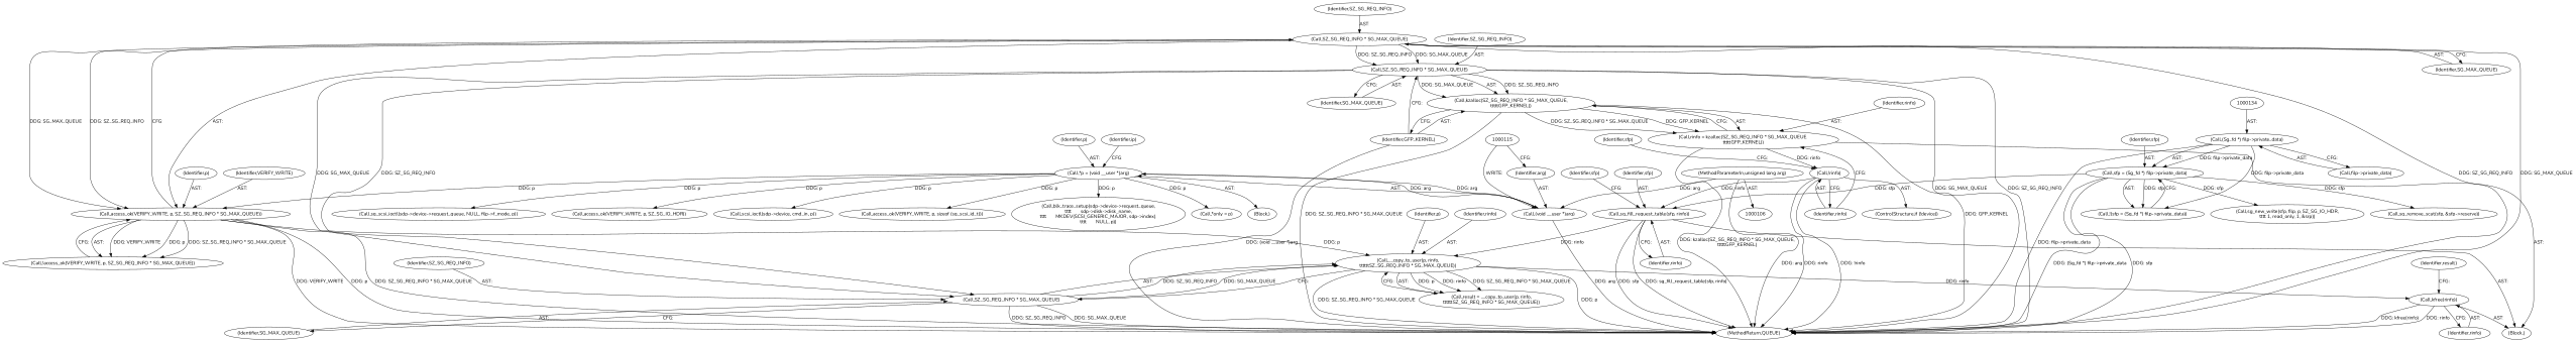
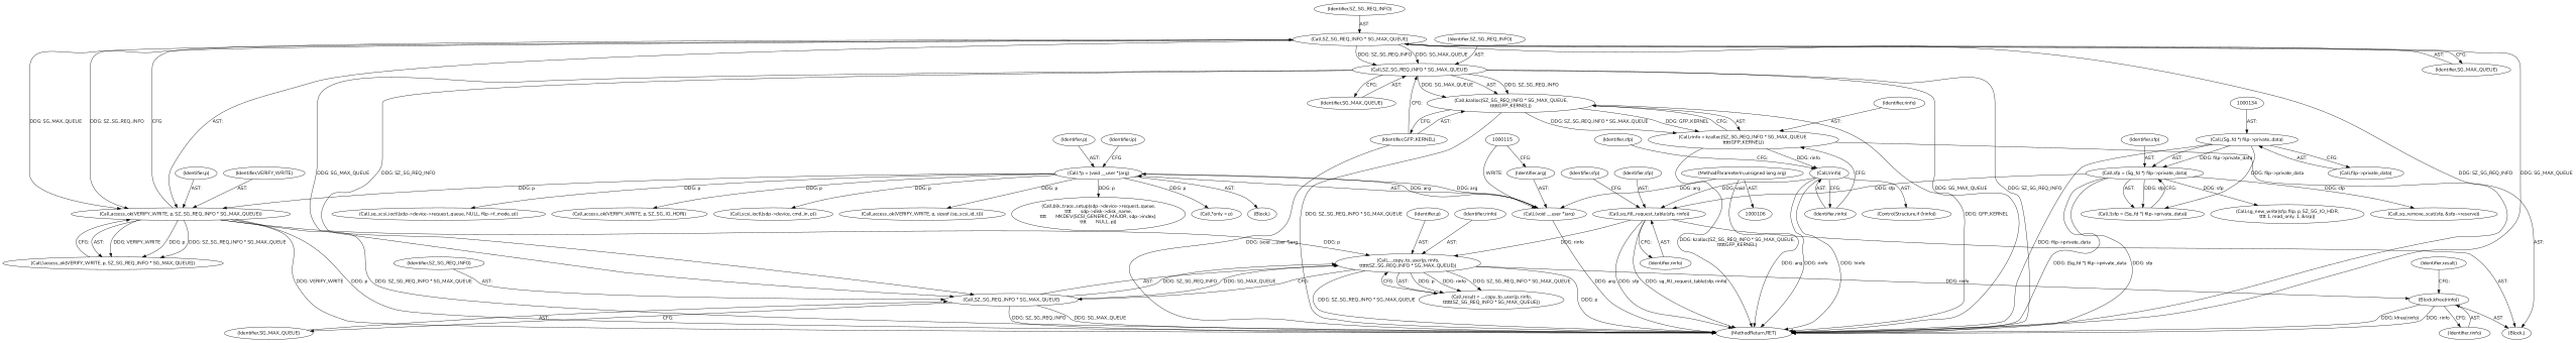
  digraph {
    fontname=Nunito
    node [fontname=Nunito]
    edge [fontname=Nunito]
-   n1 [label="(Call,kfree(rinfo))"]
+   n1 [label="(Block,kfree(rinfo))"]
    n2 [label="(Block,)"]
-   n3 [label="(MethodReturn,QUEUE)"]
+   n3 [label="(MethodReturn,RET)"]
    n4 [label="(Identifier,rinfo)"]
    n5 [label="(Call,__copy_to_user(p, rinfo,\n\t\t\t\t\t\tSZ_SG_REQ_INFO * SG_MAX_QUEUE))"]
    n6 [label="(Call,SZ_SG_REQ_INFO * SG_MAX_QUEUE)"]
    n7 [label="(Call,result = __copy_to_user(p, rinfo,\n\t\t\t\t\t\tSZ_SG_REQ_INFO * SG_MAX_QUEUE))"]
    n8 [label="(Identifier,SG_MAX_QUEUE)"]
    n9 [label="(Call,access_ok(VERIFY_WRITE, p, SZ_SG_REQ_INFO * SG_MAX_QUEUE))"]
    n10 [label="(Call,SZ_SG_REQ_INFO * SG_MAX_QUEUE)"]
    n11 [label="(Call,!access_ok(VERIFY_WRITE, p, SZ_SG_REQ_INFO * SG_MAX_QUEUE))"]
    n12 [label="(Call,SZ_SG_REQ_INFO * SG_MAX_QUEUE)"]
    n13 [label="(Identifier,SG_MAX_QUEUE)"]
    n14 [label="(Call,*p = (void __user *)arg)"]
    n15 [label="(Call,(void __user *)arg)"]
    n16 [label="(Block,)"]
    n17 [label="(Call,sg_scsi_ioctl(sdp->device->request_queue, NULL, filp->f_mode, p))"]
    n18 [label="(Call,access_ok(VERIFY_WRITE, p, SZ_SG_IO_HDR))"]
    n19 [label="(Call,scsi_ioctl(sdp->device, cmd_in, p))"]
    n20 [label="(Call,access_ok(VERIFY_WRITE, p, sizeof (sg_scsi_id_t)))"]
    n21 [label="(Call,blk_trace_setup(sdp->device->request_queue,\n\t\t\t\t       sdp->disk->disk_name,\n\t\t\t\t       MKDEV(SCSI_GENERIC_MAJOR, sdp->index),\n\t\t\t\t       NULL, p))"]
    n22 [label="(Call,*only = p)"]
    n23 [label="(Identifier,arg)"]
    n24 [label="(MethodParameterIn,unsigned long arg)"]
    1000106
    n26 [label="(Call,kzalloc(SZ_SG_REQ_INFO * SG_MAX_QUEUE,\n\t\t\t\t\tGFP_KERNEL))"]
    n27 [label="(Identifier,SG_MAX_QUEUE)"]
    n28 [label="(Call,sg_fill_request_table(sfp, rinfo))"]
    n29 [label="(Identifier,rinfo)"]
    n30 [label="(Call,sfp = (Sg_fd *) filp->private_data)"]
    n31 [label="(Call,sg_remove_scat(sfp, &sfp->reserve))"]
    n32 [label="(Call,!(sfp = (Sg_fd *) filp->private_data))"]
    n33 [label="(Call,sg_new_write(sfp, filp, p, SZ_SG_IO_HDR,\n\t\t\t\t 1, read_only, 1, &srp))"]
    n34 [label="(Call,(Sg_fd *) filp->private_data)"]
    n35 [label="(Call,filp->private_data)"]
    n36 [label="(Call,!rinfo)"]
    n37 [label="(Identifier,rinfo)"]
-   n38 [label="(ControlStructure,if (!device))"]
+   n38 [label="(ControlStructure,if (!rinfo))"]
    n39 [label="(Call,rinfo = kzalloc(SZ_SG_REQ_INFO * SG_MAX_QUEUE,\n\t\t\t\t\tGFP_KERNEL))"]
    n40 [label="(Identifier,GFP_KERNEL)"]
    n41 [label="(Identifier,p)"]
    n42 [label="(Identifier,rinfo)"]
    n43 [label="(Identifier,p)"]
    n44 [label="(Identifier,result)"]
    n45 [label="(Identifier,sfp)"]
    n46 [label="(Identifier,ip)"]
    n47 [label="(Identifier,rinfo)"]
    n48 [label="(Identifier,sfp)"]
    n49 [label="(Identifier,VERIFY_WRITE)"]
    n50 [label="(Identifier,p)"]
    n51 [label="(Identifier,sfp)"]
    n52 [label="(Identifier,SZ_SG_REQ_INFO)"]
    n53 [label="(Identifier,SZ_SG_REQ_INFO)"]
    n54 [label="(Identifier,sfp)"]
    n55 [label="(Identifier,SZ_SG_REQ_INFO)"]
    1000115
    1000134
    n1 -> n2 [label="AST: "]
    n1 -> n3 [label="DDG: rinfo"]
    n1 -> n3 [label="DDG: kfree(rinfo)"]
    n1 -> n4 [label="CFG: "]
    n4 -> n1 [label="AST: "]
    n5 -> n1 [label="DDG: rinfo"]
    n5 -> n3 [label="DDG: p"]
    n5 -> n3 [label="DDG: SZ_SG_REQ_INFO * SG_MAX_QUEUE"]
    n5 -> n6 [label="CFG: "]
    n5 -> n7 [label="AST: "]
    n5 -> n7 [label="DDG: p"]
    n5 -> n7 [label="DDG: rinfo"]
    n5 -> n7 [label="DDG: SZ_SG_REQ_INFO * SG_MAX_QUEUE"]
    n6 -> n3 [label="DDG: SZ_SG_REQ_INFO"]
    n6 -> n3 [label="DDG: SG_MAX_QUEUE"]
    n6 -> n5 [label="AST: "]
    n6 -> n5 [label="DDG: SZ_SG_REQ_INFO"]
    n6 -> n5 [label="DDG: SG_MAX_QUEUE"]
    n6 -> n8 [label="CFG: "]
    n7 -> n5 [label="CFG: "]
    n8 -> n6 [label="AST: "]
    n9 -> n3 [label="DDG: SZ_SG_REQ_INFO * SG_MAX_QUEUE"]
    n9 -> n3 [label="DDG: VERIFY_WRITE"]
    n9 -> n3 [label="DDG: p"]
    n9 -> n5 [label="DDG: p"]
    n9 -> n10 [label="CFG: "]
    n9 -> n11 [label="AST: "]
    n9 -> n11 [label="DDG: VERIFY_WRITE"]
    n9 -> n11 [label="DDG: p"]
    n9 -> n11 [label="DDG: SZ_SG_REQ_INFO * SG_MAX_QUEUE"]
    n10 -> n3 [label="DDG: SZ_SG_REQ_INFO"]
    n10 -> n3 [label="DDG: SG_MAX_QUEUE"]
    n10 -> n9 [label="AST: "]
    n10 -> n9 [label="DDG: SZ_SG_REQ_INFO"]
    n10 -> n9 [label="DDG: SG_MAX_QUEUE"]
    n10 -> n12 [label="DDG: SZ_SG_REQ_INFO"]
    n10 -> n12 [label="DDG: SG_MAX_QUEUE"]
    n10 -> n13 [label="CFG: "]
    n11 -> n9 [label="CFG: "]
    n12 -> n3 [label="DDG: SG_MAX_QUEUE"]
    n12 -> n3 [label="DDG: SZ_SG_REQ_INFO"]
    n12 -> n6 [label="DDG: SZ_SG_REQ_INFO"]
    n12 -> n6 [label="DDG: SG_MAX_QUEUE"]
    n12 -> n26 [label="AST: "]
    n12 -> n26 [label="DDG: SZ_SG_REQ_INFO"]
    n12 -> n26 [label="DDG: SG_MAX_QUEUE"]
    n12 -> n27 [label="CFG: "]
    n13 -> n10 [label="AST: "]
    n14 -> n9 [label="DDG: p"]
    n14 -> n15 [label="DDG: arg"]
    n14 -> n16 [label="AST: "]
    n14 -> n17 [label="DDG: p"]
    n14 -> n18 [label="DDG: p"]
    n14 -> n19 [label="DDG: p"]
    n14 -> n20 [label="DDG: p"]
    n14 -> n21 [label="DDG: p"]
    n14 -> n22 [label="DDG: p"]
    n15 -> n3 [label="DDG: arg"]
    n15 -> n14 [label="AST: "]
    n15 -> n14 [label="DDG: arg"]
    n23 -> n15 [label="AST: "]
    n24 -> n3 [label="DDG: arg"]
    n24 -> n15 [label="DDG: arg"]
    n24 -> 1000106 [label="AST: "]
    n26 -> n3 [label="DDG: SZ_SG_REQ_INFO * SG_MAX_QUEUE"]
    n26 -> n3 [label="DDG: GFP_KERNEL"]
    n26 -> n39 [label="AST: "]
    n26 -> n39 [label="DDG: SZ_SG_REQ_INFO * SG_MAX_QUEUE"]
    n26 -> n39 [label="DDG: GFP_KERNEL"]
    n26 -> n40 [label="CFG: "]
    n27 -> n12 [label="AST: "]
    n28 -> n2 [label="AST: "]
    n28 -> n3 [label="DDG: sg_fill_request_table(sfp, rinfo)"]
    n28 -> n3 [label="DDG: sfp"]
    n28 -> n5 [label="DDG: rinfo"]
    n28 -> n29 [label="CFG: "]
    n29 -> n28 [label="AST: "]
    n30 -> n3 [label="DDG: sfp"]
    n30 -> n3 [label="DDG: (Sg_fd *) filp->private_data"]
    n30 -> n28 [label="DDG: sfp"]
    n30 -> n31 [label="DDG: sfp"]
    n30 -> n32 [label="AST: "]
    n30 -> n32 [label="DDG: sfp"]
    n30 -> n33 [label="DDG: sfp"]
    n32 -> n30 [label="CFG: "]
    n34 -> n3 [label="DDG: filp->private_data"]
    n34 -> n30 [label="AST: "]
    n34 -> n30 [label="DDG: filp->private_data"]
    n34 -> n32 [label="DDG: filp->private_data"]
    n34 -> n35 [label="CFG: "]
    n35 -> n34 [label="AST: "]
    n36 -> n3 [label="DDG: !rinfo"]
    n36 -> n3 [label="DDG: rinfo"]
-   n36 -> n28 [label="DDG: rinfo"]
+   n36 -> n28 [label="DDG: void"]
    n36 -> n37 [label="CFG: "]
    n36 -> n38 [label="AST: "]
    n37 -> n36 [label="AST: "]
    n37 -> n39 [label="CFG: "]
    n39 -> n2 [label="AST: "]
    n39 -> n3 [label="DDG: kzalloc(SZ_SG_REQ_INFO * SG_MAX_QUEUE,\n\t\t\t\t\tGFP_KERNEL)"]
    n39 -> n26 [label="CFG: "]
    n39 -> n36 [label="DDG: rinfo"]
    n40 -> n3 [label="DDG: (void __user *)arg"]
    n40 -> n12 [label="CFG: "]
    n40 -> n26 [label="AST: "]
    n41 -> n14 [label="AST: "]
    n42 -> n5 [label="AST: "]
    n43 -> n9 [label="AST: "]
    n44 -> n1 [label="CFG: "]
    n45 -> n36 [label="CFG: "]
    n46 -> n14 [label="CFG: "]
    n47 -> n39 [label="AST: "]
    n48 -> n30 [label="AST: "]
    n49 -> n9 [label="AST: "]
    n50 -> n5 [label="AST: "]
    n51 -> n28 [label="AST: "]
    n52 -> n10 [label="AST: "]
    n53 -> n6 [label="AST: "]
    n54 -> n28 [label="CFG: "]
    n55 -> n12 [label="AST: "]
    1000115 -> n15 [label="WRITE: "]
    1000115 -> n23 [label="CFG: "]
    1000134 -> n34 [label="AST: "]
  }
